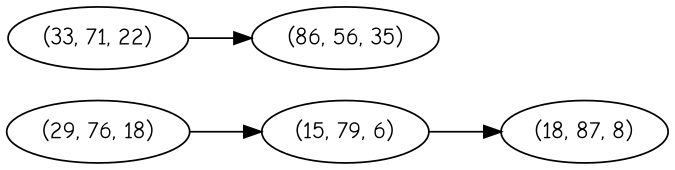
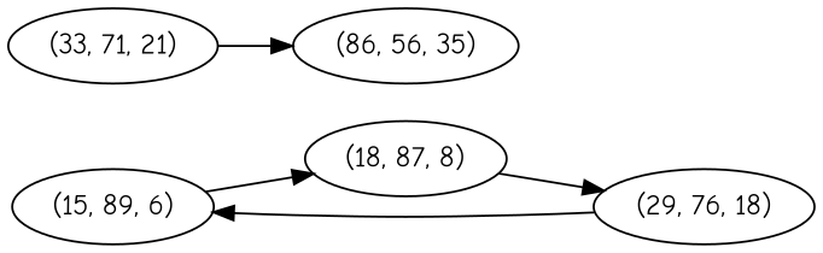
  digraph {
    fontname="Comic Neue"
    rankdir=LR
    node [fontname="Comic Neue"]
    edge [fontname="Comic Neue"]
-   "(15, 89, 6)" [label="(15, 79, 6)"]
+   "(15, 89, 6)"
    "(18, 87, 8)"
    "(29, 76, 18)"
    n4 [label="(86, 56, 35)"]
-   "(33, 71, 22)"
+   "(33, 71, 22)" [label="(33, 71, 21)"]
    "(15, 89, 6)" -> "(18, 87, 8)"
+   "(18, 87, 8)" -> "(29, 76, 18)"
    "(29, 76, 18)" -> "(15, 89, 6)"
    "(33, 71, 22)" -> n4
  }
